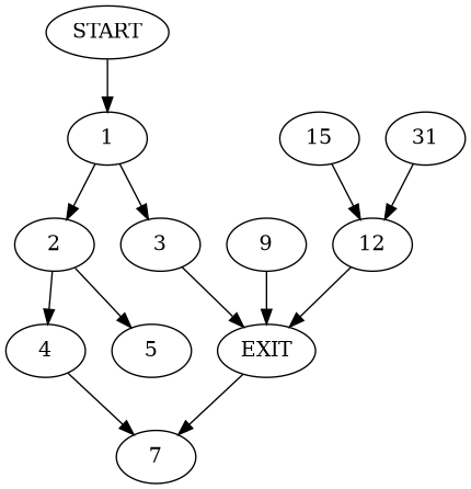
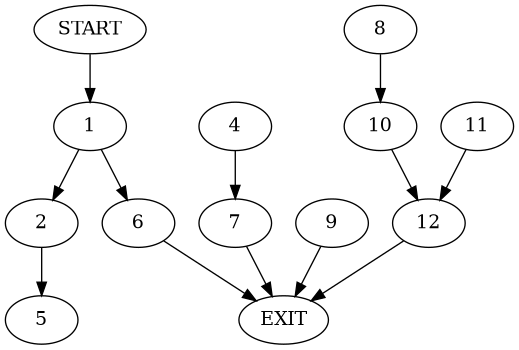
  digraph {
    fontname="DejaVu Serif"
    node [fontname="DejaVu Serif"]
    edge [fontname="DejaVu Serif"]
    n1 [label=START]
    1
    2
-   3
+   3 [label=6]
    n5 [label=EXIT]
    4
    5
    7
-   10 [label=15]
+   8
+   10
    9
    12
-   11 [label=31]
+   11
    n1 -> 1
    1 -> 2
    1 -> 3
-   2 -> 4
    2 -> 5
    3 -> n5
    4 -> 7
-   n5 -> 7
+   7 -> n5
+   8 -> 10
    10 -> 12
    9 -> n5
    12 -> n5
    11 -> 12
  }
